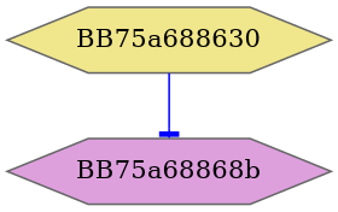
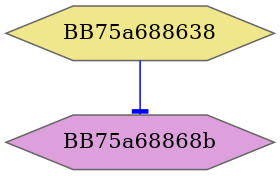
  digraph {
    splines=ortho
    node [shape=hexagon style=filled color=gray40]
-   BB75a688630 [fillcolor=khaki]
+   BB75a688630 [fillcolor=khaki label=BB75a688638]
    BB75a68868b [fillcolor=plum]
    BB75a688630 -> BB75a68868b [color=blue arrowhead=tee]
  }
